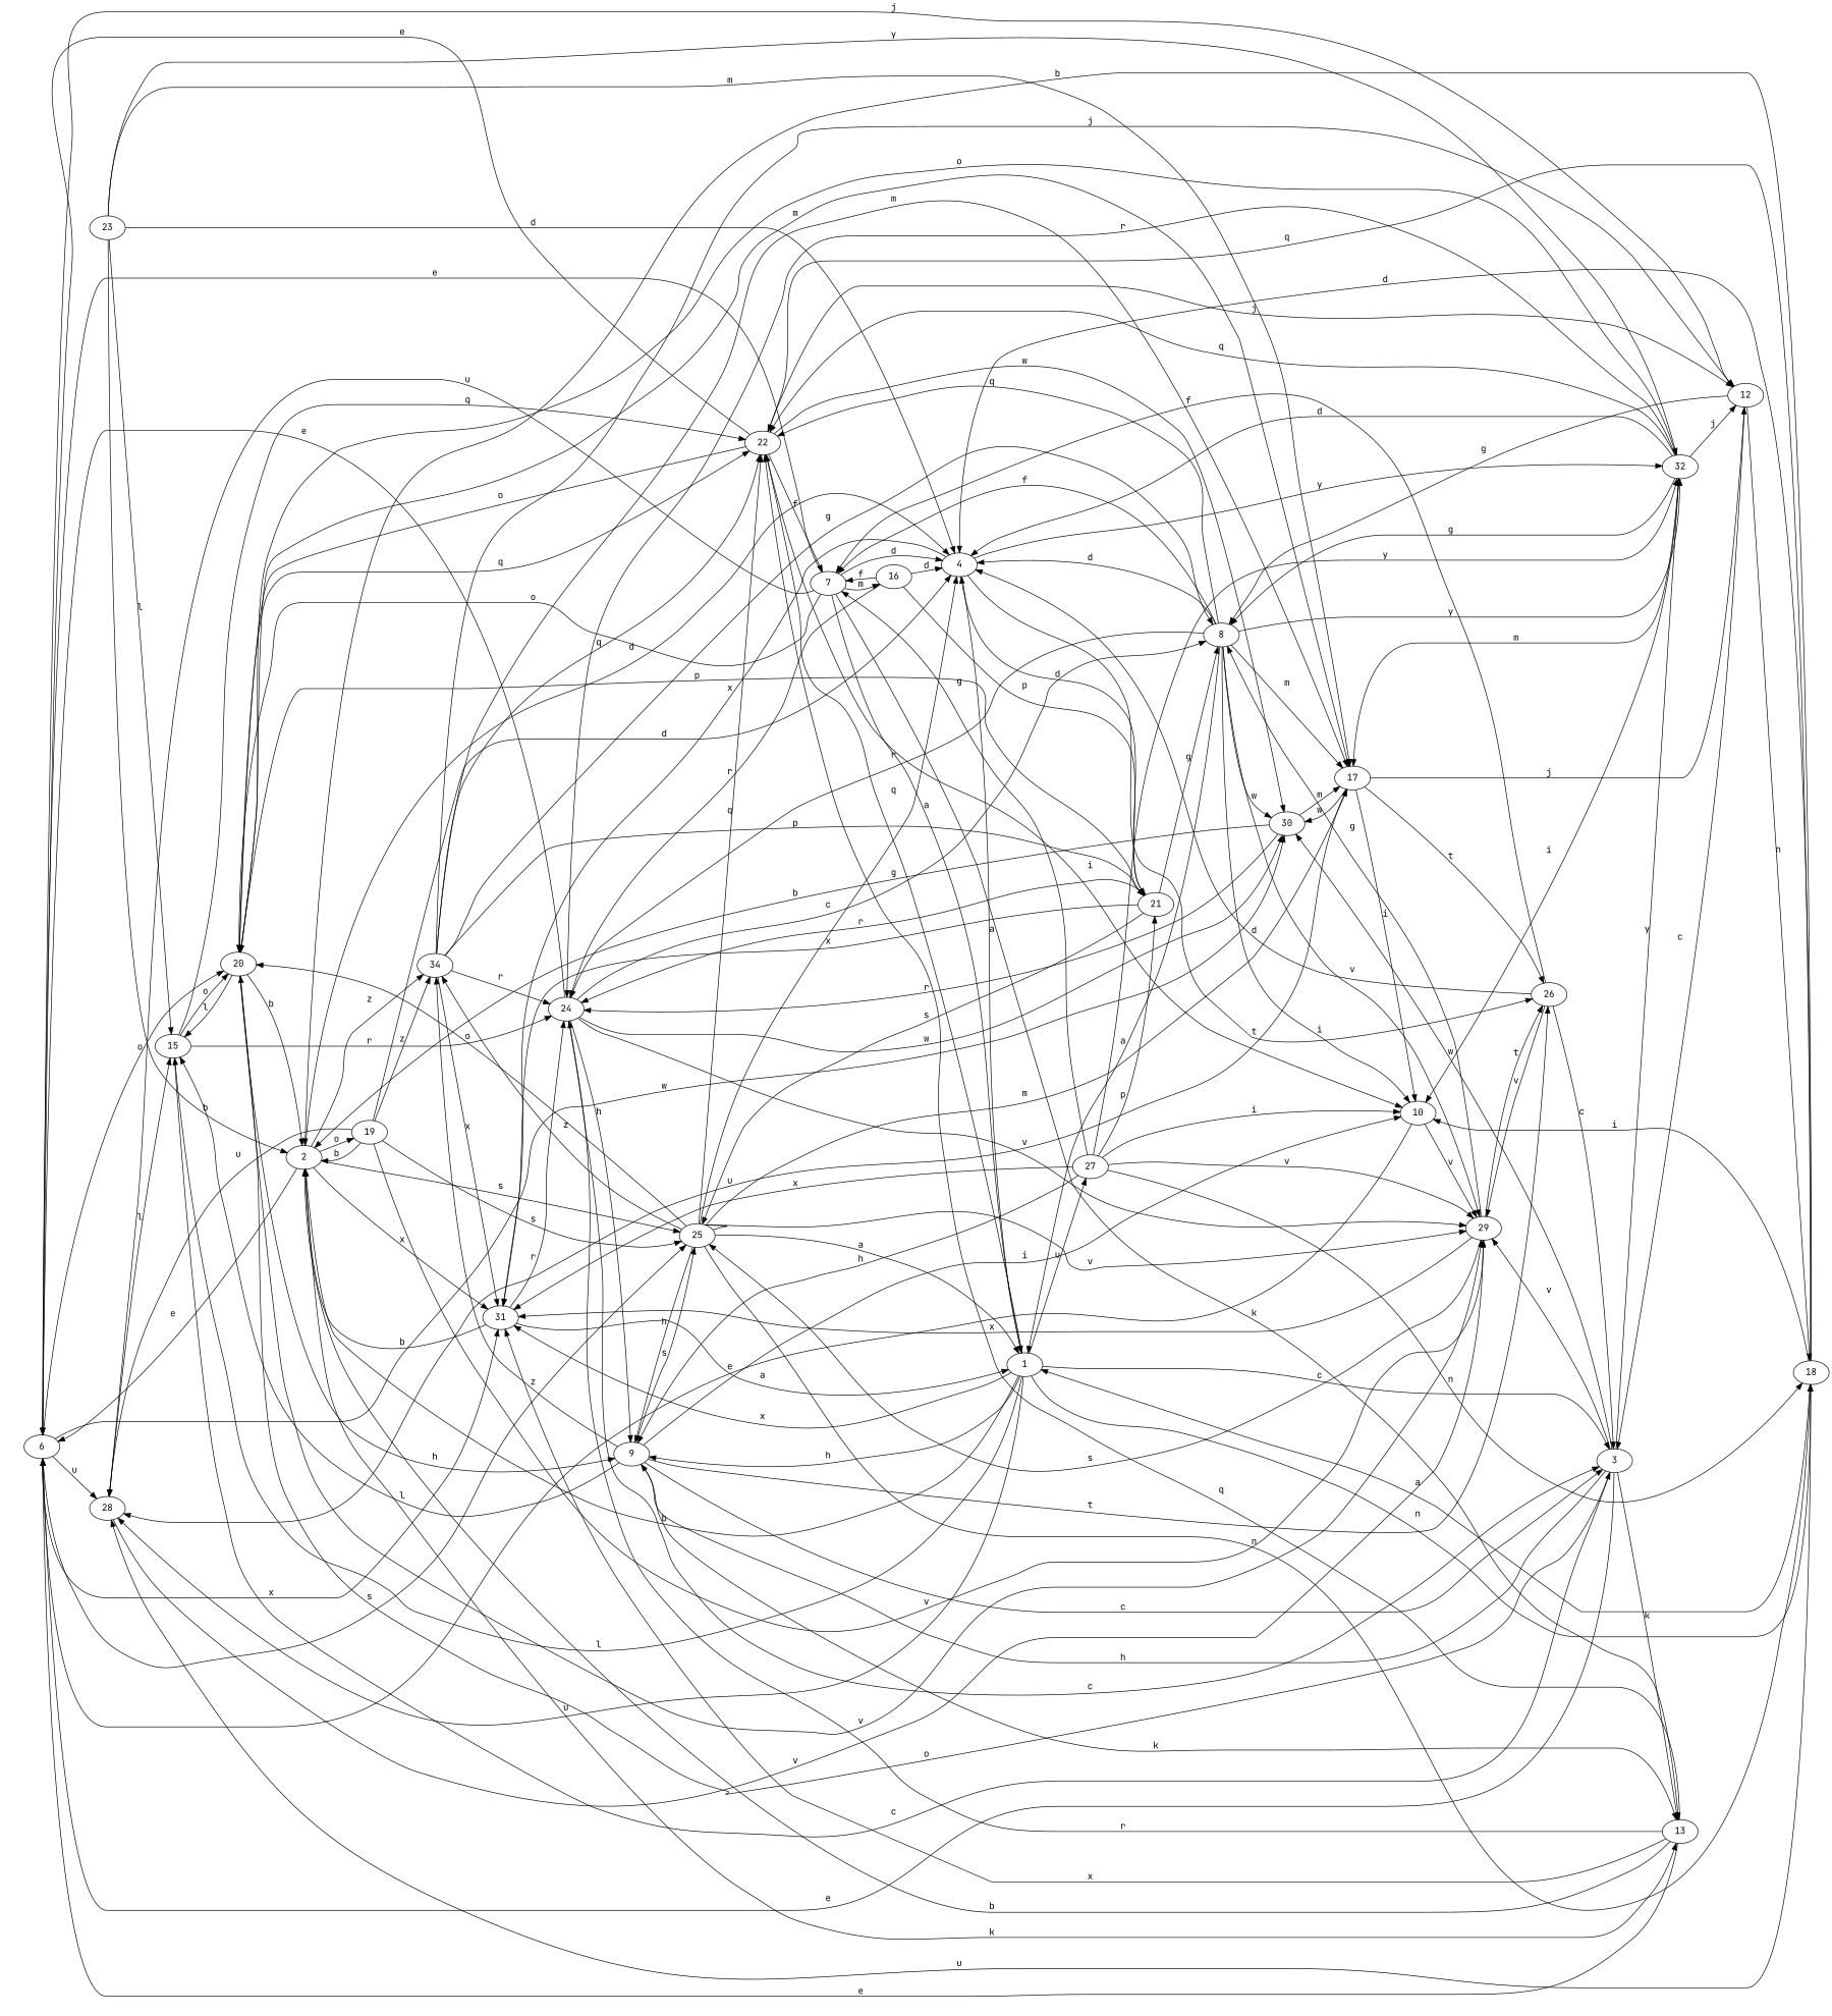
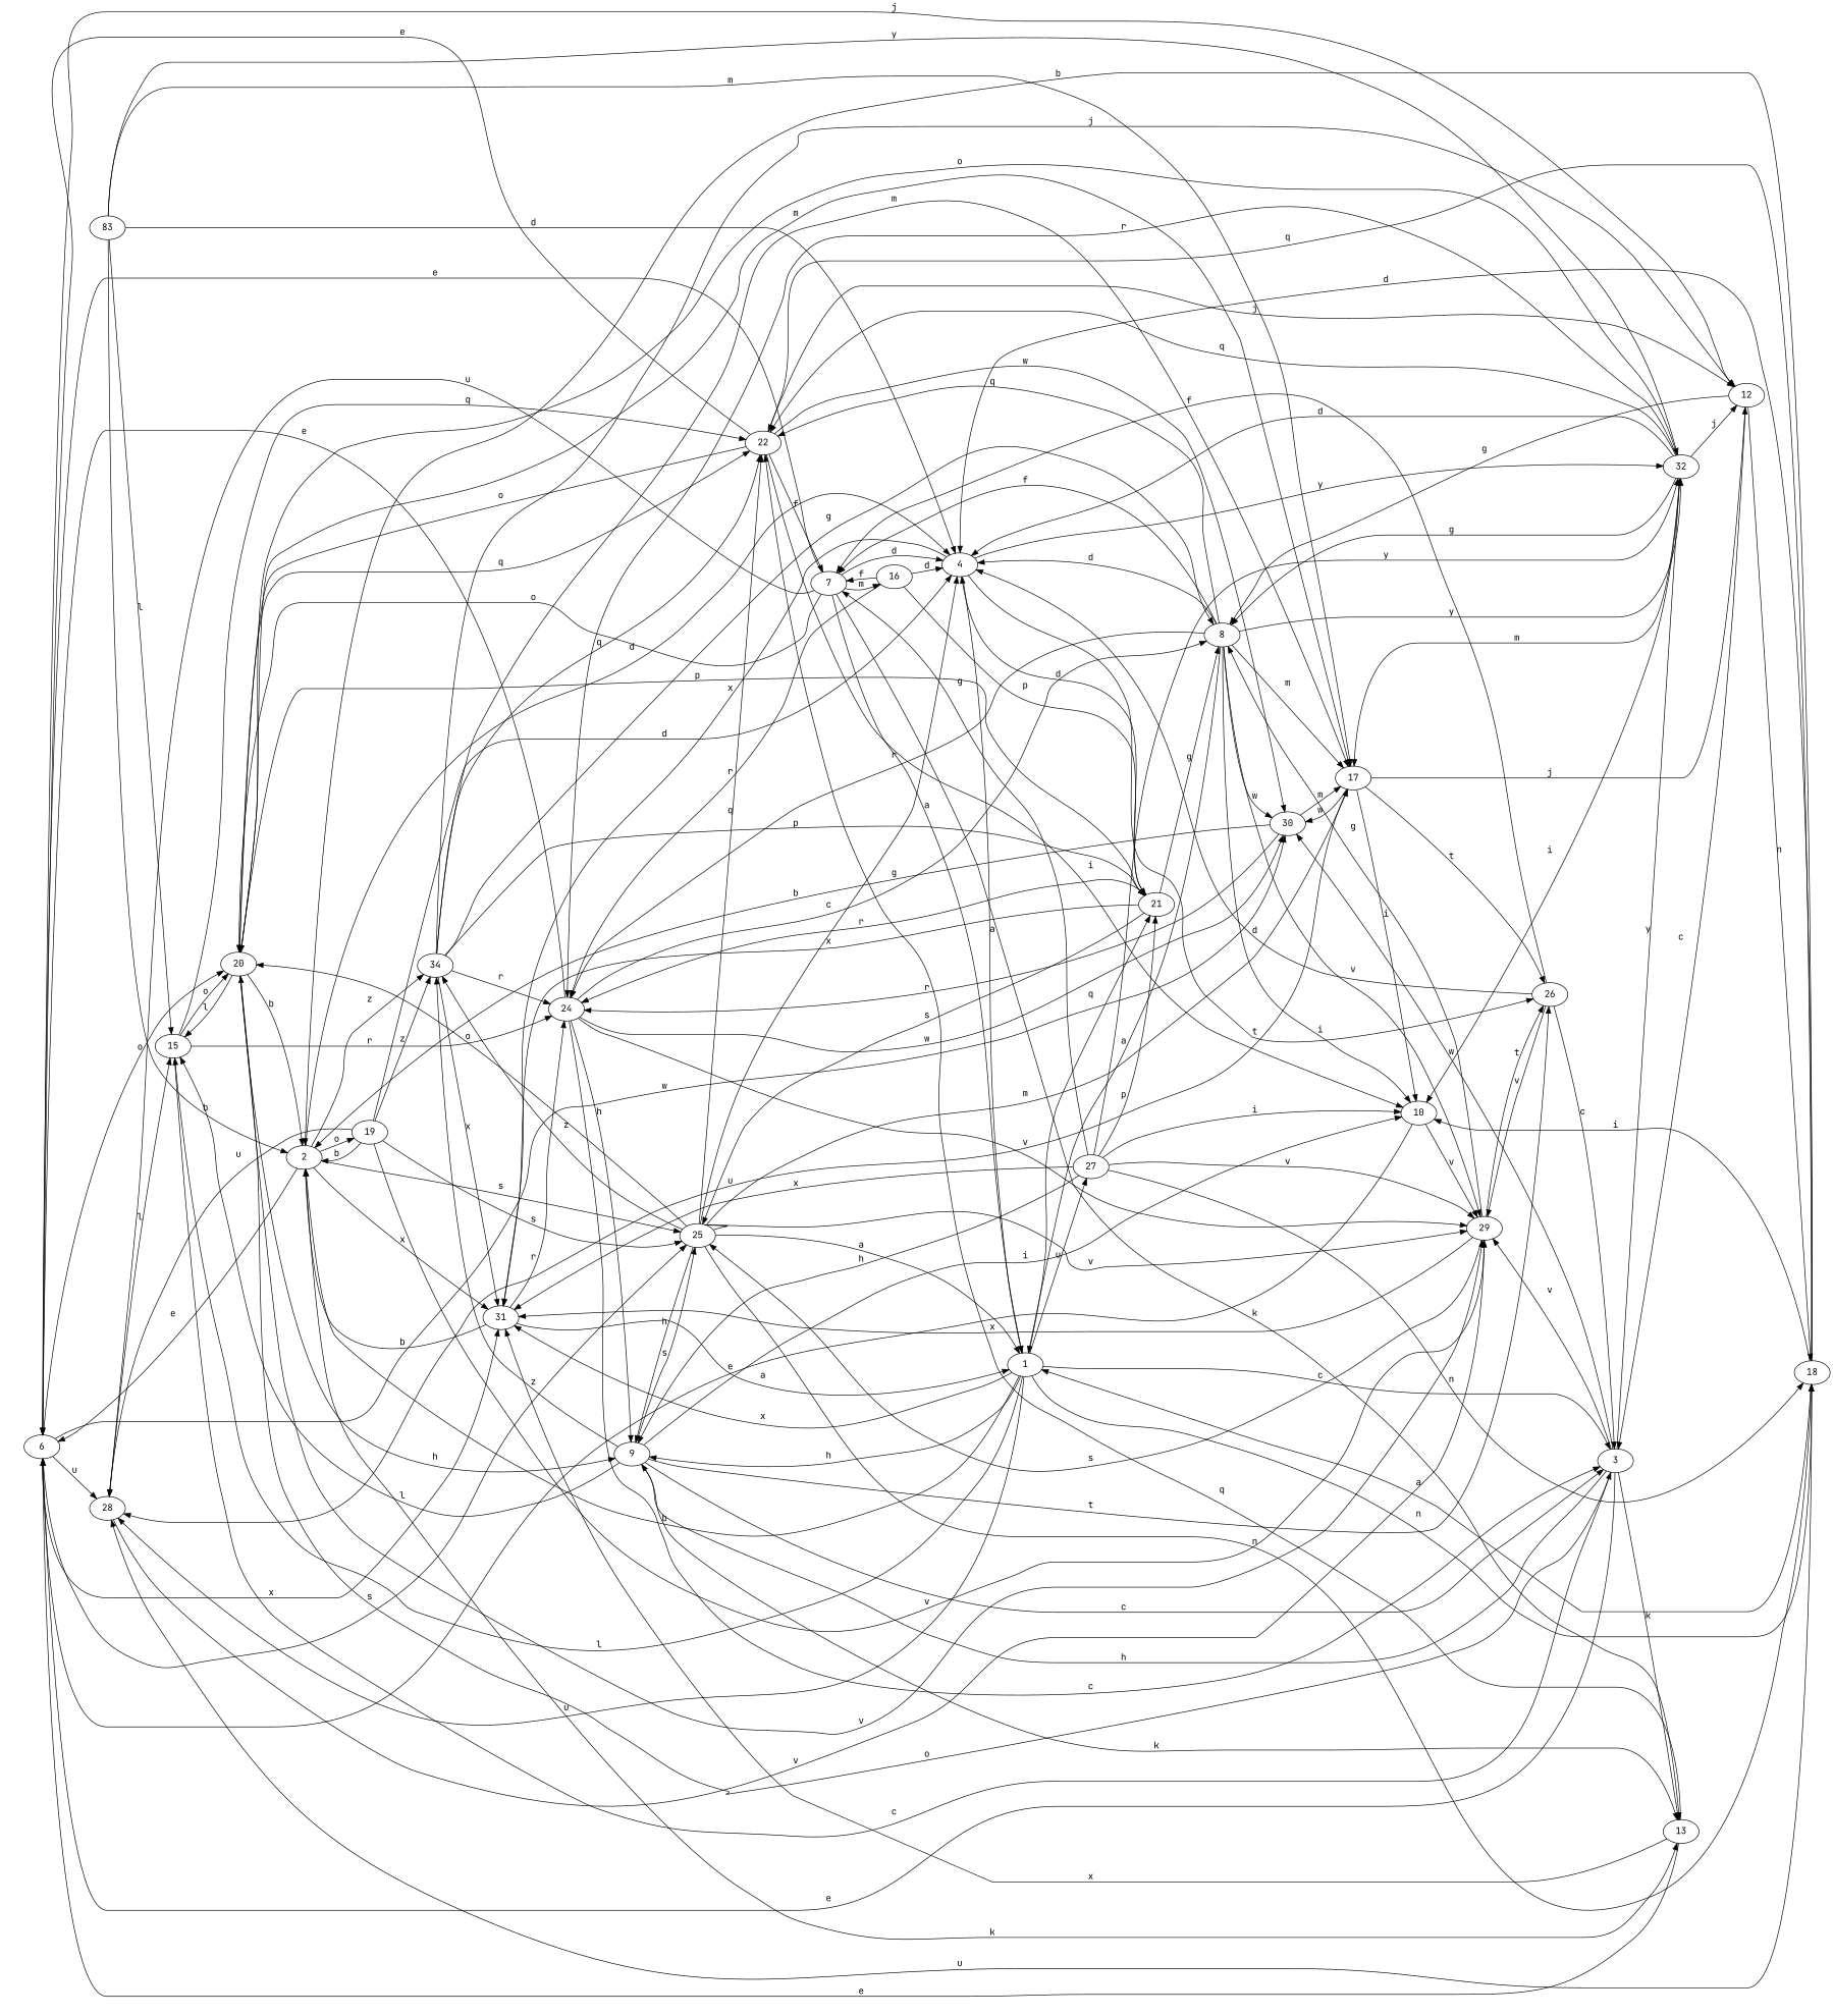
  strict digraph {
    fontname="JetBrains Mono"
    rankdir=LR
    node [fontname="JetBrains Mono"]
    edge [fontname="JetBrains Mono"]
    6
    28
    31
    25
    20
    30
    12
-   23
+   23 [label=83]
    2
    15
    4
    32
    17
    29
    26
    8
    1
    3
    9
    18
    22
    27
    13
    19
    34
    10
    24
    7
    21
    16
    6 -> 28 [label=u]
    6 -> 31 [label=x]
    6 -> 25 [label=s]
    6 -> 20 [label=o]
    6 -> 30 [label=w]
    6 -> 12 [label=j]
    28 -> 15 [label=l]
    28 -> 29 [label=v]
    31 -> 2 [label=b]
    31 -> 1 [label=a]
    31 -> 24 [label=r]
    25 -> 20 [label=o]
    25 -> 4 [label=c]
    25 -> 17 [label=m]
    25 -> 29 [label=v]
    25 -> 1 [label=a]
    25 -> 9 [label=h]
    25 -> 18 [label=n]
    25 -> 22 [label=q]
    25 -> 34 [label=z]
    20 -> 2 [label=b]
    20 -> 15 [label=l]
    20 -> 17 [label=m]
    20 -> 29 [label=v]
    20 -> 9 [label=h]
    20 -> 22 [label=q]
    20 -> 21 [label=p]
    30 -> 2 [label=b]
    30 -> 17 [label=m]
    30 -> 24 [label=r]
    12 -> 8 [label=g]
    12 -> 3 [label=c]
    12 -> 18 [label=n]
    23 -> 2 [label=b]
    23 -> 15 [label=l]
    23 -> 4 [label=d]
    23 -> 32 [label=y]
    23 -> 17 [label=m]
    2 -> 6 [label=e]
    2 -> 31 [label=x]
    2 -> 25 [label=s]
    2 -> 4 [label=d]
    2 -> 13 [label=k]
    2 -> 19 [label=o]
    2 -> 34 [label=z]
    15 -> 20 [label=o]
    15 -> 3 [label=c]
    15 -> 22 [label=q]
    15 -> 24 [label=r]
    4 -> 31 [label=x]
    4 -> 32 [label=y]
    4 -> 26 [label=t]
    4 -> 1 [label=a]
    32 -> 20 [label=o]
    32 -> 12 [label=j]
    32 -> 4 [label=d]
    32 -> 17 [label=m]
    32 -> 8 [label=g]
    32 -> 22 [label=q]
    32 -> 10 [label=i]
    32 -> 24 [label=r]
    17 -> 28 [label=u]
    17 -> 30 [label=w]
    17 -> 12 [label=j]
    17 -> 26 [label=t]
    17 -> 10 [label=i]
    29 -> 31 [label=x]
    29 -> 25 [label=s]
    29 -> 26 [label=t]
    29 -> 8 [label=g]
    26 -> 4 [label=d]
    26 -> 29 [label=v]
    26 -> 3 [label=c]
    26 -> 7 [label=f]
    8 -> 30 [label=w]
    8 -> 4 [label=d]
    8 -> 32 [label=y]
    8 -> 17 [label=m]
    8 -> 29 [label=v]
    8 -> 1 [label=a]
    8 -> 22 [label=q]
    8 -> 10 [label=i]
    8 -> 24 [label=r]
    8 -> 7 [label=f]
    1 -> 28 [label=u]
    1 -> 31 [label=x]
    1 -> 2 [label=b]
    1 -> 15 [label=l]
    1 -> 3 [label=c]
    1 -> 9 [label=h]
    1 -> 18 [label=n]
-   1 -> 22 [label=q]
+   1 -> 21 [label=q]
    1 -> 27 [label=u]
    3 -> 6 [label=e]
    3 -> 20 [label=o]
    3 -> 30 [label=w]
    3 -> 32 [label=y]
    3 -> 29 [label=v]
    3 -> 9 [label=h]
    3 -> 13 [label=k]
    9 -> 25 [label=s]
    9 -> 15 [label=l]
    9 -> 26 [label=t]
    9 -> 3 [label=c]
    9 -> 13 [label=k]
    9 -> 34 [label=z]
    9 -> 10 [label=i]
    18 -> 28 [label=u]
    18 -> 2 [label=b]
    18 -> 4 [label=d]
    18 -> 1 [label=a]
    18 -> 22 [label=q]
    18 -> 10 [label=i]
    22 -> 6 [label=e]
    22 -> 20 [label=o]
    22 -> 30 [label=w]
    22 -> 12 [label=j]
    22 -> 10 [label=i]
    22 -> 7 [label=f]
    27 -> 31 [label=x]
    27 -> 32 [label=y]
    27 -> 29 [label=v]
    27 -> 9 [label=h]
    27 -> 18 [label=n]
    27 -> 10 [label=i]
    27 -> 7 [label=g]
    27 -> 21 [label=p]
    13 -> 6 [label=e]
    13 -> 31 [label=x]
-   13 -> 2 [label=b]
    13 -> 22 [label=q]
-   13 -> 24 [label=r]
    19 -> 28 [label=u]
    19 -> 25 [label=s]
    19 -> 2 [label=b]
    19 -> 4 [label=d]
    19 -> 29 [label=v]
    19 -> 34 [label=z]
    34 -> 31 [label=x]
    34 -> 12 [label=j]
    34 -> 17 [label=m]
    34 -> 8 [label=g]
    34 -> 22 [label=q]
    34 -> 24 [label=r]
    34 -> 21 [label=p]
    10 -> 6 [label=e]
    10 -> 29 [label=v]
    24 -> 6 [label=e]
    24 -> 30 [label=w]
    24 -> 29 [label=v]
    24 -> 8 [label=g]
    24 -> 3 [label=c]
    24 -> 9 [label=h]
    7 -> 6 [label=e]
    7 -> 28 [label=u]
    7 -> 20 [label=o]
    7 -> 4 [label=d]
    7 -> 1 [label=a]
    7 -> 13 [label=k]
    7 -> 16 [label=m]
    21 -> 31 [label=x]
    21 -> 25 [label=s]
    21 -> 4 [label=d]
    21 -> 8 [label=g]
    21 -> 24 [label=r]
    16 -> 4 [label=d]
    16 -> 24 [label=r]
    16 -> 7 [label=f]
    16 -> 21 [label=p]
  }
